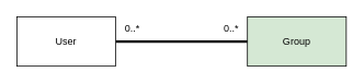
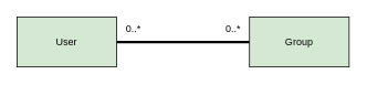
  <mxCell id="0" />
  <mxCell id="1" parent="0" />
  <mxCell id="2" value="" style="endArrow=none;startArrow=none;endFill=0;startFill=0;endSize=8;html=1;verticalAlign=bottom;labelBackgroundColor=none;strokeWidth=3;" parent="1" edge="1"><mxGeometry width="160" relative="1" as="geometry"><mxPoint x="140" y="50" as="sourcePoint" /><mxPoint x="300" y="50" as="targetPoint" /></mxGeometry></mxCell>
- <mxCell id="3" value="User" style="rounded=0;whiteSpace=wrap;html=1;" parent="1" vertex="1"><mxGeometry x="20" y="20" width="120" height="60" as="geometry" /></mxCell>
+ <mxCell id="3" value="User" style="rounded=0;whiteSpace=wrap;html=1;fillColor=#d5e8d4;" parent="1" vertex="1"><mxGeometry x="20" y="20" width="120" height="60" as="geometry" /></mxCell>
  <mxCell id="4" value="Group" style="rounded=0;whiteSpace=wrap;html=1;fillColor=#d5e8d4;" parent="1" vertex="1"><mxGeometry x="300" y="20" width="120" height="60" as="geometry" /></mxCell>
  <mxCell id="5" value="0..*" style="text;html=1;align=center;verticalAlign=middle;resizable=0;points=[];autosize=1;strokeColor=none;fillColor=none;" parent="1" vertex="1"><mxGeometry x="260" y="20" width="40" height="30" as="geometry" /></mxCell>
  <mxCell id="6" value="0..*" style="text;html=1;align=center;verticalAlign=middle;resizable=0;points=[];autosize=1;strokeColor=none;fillColor=none;" parent="1" vertex="1"><mxGeometry x="140" y="20" width="40" height="30" as="geometry" /></mxCell>
